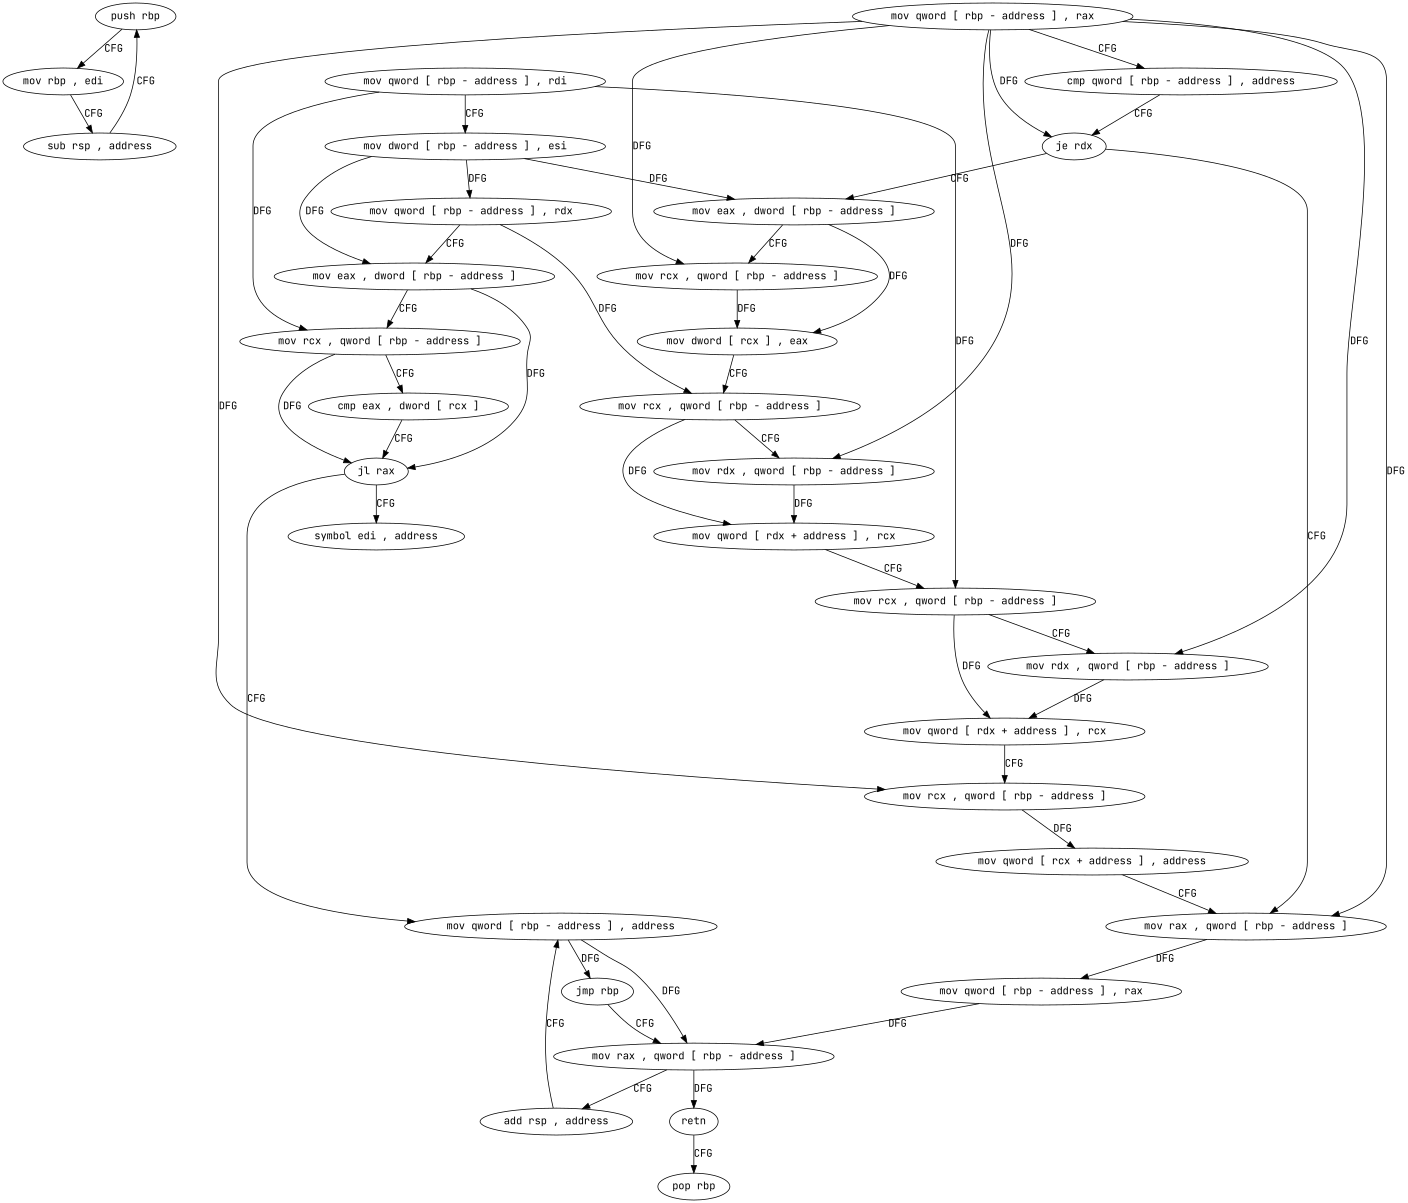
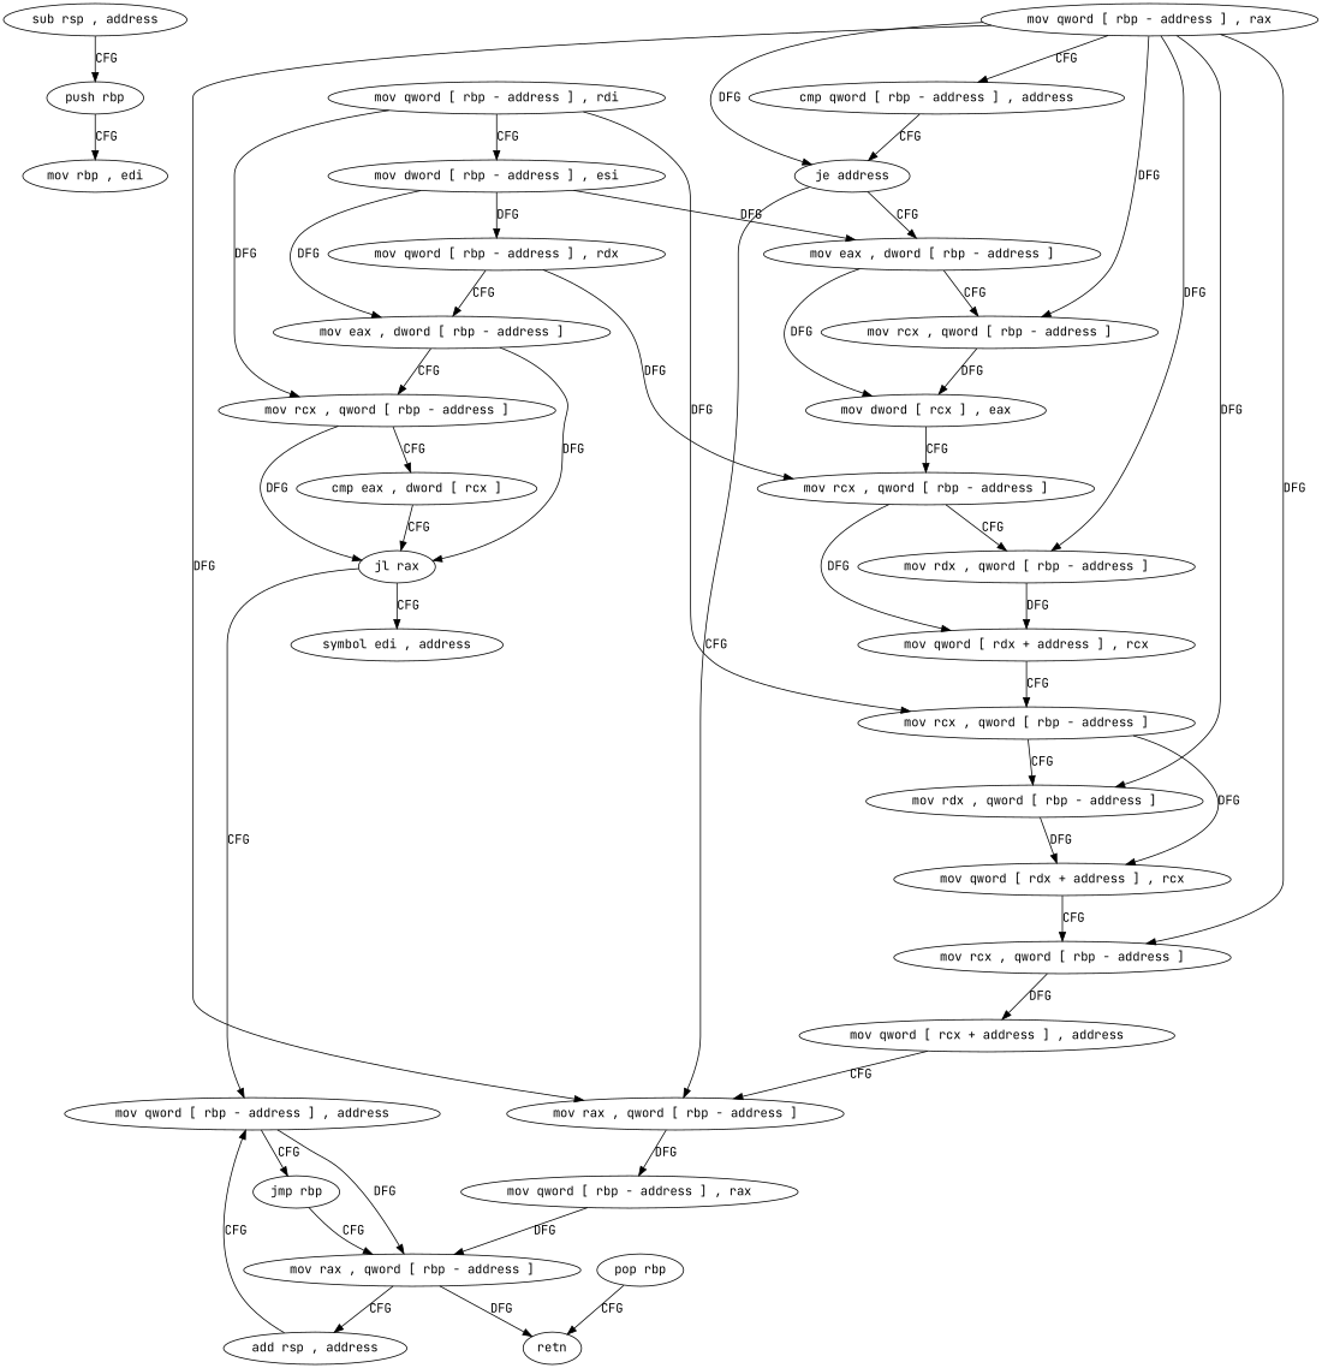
  digraph {
    fontname="JetBrains Mono"
    node [fontname="JetBrains Mono"]
    edge [fontname="JetBrains Mono"]
    n1 [label="push rbp"]
    n2 [label="mov rbp , edi"]
    n3 [label="sub rsp , address"]
    n4 [label="mov qword [ rbp - address ] , rdi"]
    n5 [label="mov dword [ rbp - address ] , esi"]
    n6 [label="mov rcx , qword [ rbp - address ]"]
    n7 [label="mov rcx , qword [ rbp - address ]"]
    n8 [label="mov qword [ rbp - address ] , rdx"]
    n9 [label="mov eax , dword [ rbp - address ]"]
    n10 [label="mov eax , dword [ rbp - address ]"]
    n11 [label="jl rax"]
    n12 [label="cmp eax , dword [ rcx ]"]
    n13 [label="mov rdx , qword [ rbp - address ]"]
    n14 [label="mov qword [ rdx + address ] , rcx"]
    n15 [label="mov rcx , qword [ rbp - address ]"]
    n16 [label="mov rcx , qword [ rbp - address ]"]
    n17 [label="mov dword [ rcx ] , eax"]
    n18 [label="mov rdx , qword [ rbp - address ]"]
    n19 [label="mov qword [ rdx + address ] , rcx"]
    n20 [label="symbol edi , address"]
    n21 [label="mov qword [ rbp - address ] , address"]
    n22 [label="jmp rbp"]
    n23 [label="mov rax , qword [ rbp - address ]"]
    n24 [label="add rsp , address"]
    n25 [label=retn]
    n26 [label="mov qword [ rbp - address ] , rax"]
    n27 [label="cmp qword [ rbp - address ] , address"]
-   n28 [label="je rdx"]
+   n28 [label="je address"]
    n29 [label="mov rax , qword [ rbp - address ]"]
    n30 [label="mov rcx , qword [ rbp - address ]"]
    n31 [label="mov qword [ rbp - address ] , rax"]
    n32 [label="mov qword [ rcx + address ] , address"]
    n33 [label="pop rbp"]
    n1 -> n2 [label=CFG]
-   n2 -> n3 [label=CFG]
    n3 -> n1 [label=CFG]
    n4 -> n5 [label=CFG]
    n4 -> n6 [label=DFG]
    n4 -> n7 [label=DFG]
    n5 -> n8 [label=DFG]
    n5 -> n9 [label=DFG]
    n5 -> n10 [label=DFG]
    n6 -> n11 [label=DFG]
    n6 -> n12 [label=CFG]
    n7 -> n13 [label=CFG]
    n7 -> n14 [label=DFG]
    n8 -> n9 [label=CFG]
    n8 -> n15 [label=DFG]
    n9 -> n6 [label=CFG]
    n9 -> n11 [label=DFG]
    n10 -> n16 [label=CFG]
    n10 -> n17 [label=DFG]
    n11 -> n20 [label=CFG]
    n11 -> n21 [label=CFG]
    n12 -> n11 [label=CFG]
    n13 -> n14 [label=DFG]
    n14 -> n30 [label=CFG]
    n15 -> n18 [label=CFG]
    n15 -> n19 [label=DFG]
    n16 -> n17 [label=DFG]
    n17 -> n15 [label=CFG]
    n18 -> n19 [label=DFG]
    n19 -> n7 [label=CFG]
-   n21 -> n22 [label=DFG]
+   n21 -> n22 [label=CFG]
    n21 -> n23 [label=DFG]
    n22 -> n23 [label=CFG]
    n23 -> n24 [label=CFG]
    n23 -> n25 [label=DFG]
    n24 -> n21 [label=CFG]
    n26 -> n13 [label=DFG]
    n26 -> n16 [label=DFG]
    n26 -> n18 [label=DFG]
    n26 -> n27 [label=CFG]
    n26 -> n28 [label=DFG]
    n26 -> n29 [label=DFG]
    n26 -> n30 [label=DFG]
    n27 -> n28 [label=CFG]
    n28 -> n10 [label=CFG]
    n28 -> n29 [label=CFG]
    n29 -> n31 [label=DFG]
    n30 -> n32 [label=DFG]
    n31 -> n23 [label=DFG]
    n32 -> n29 [label=CFG]
-   n25 -> n33 [label=CFG]
+   n33 -> n25 [label=CFG]
  }
